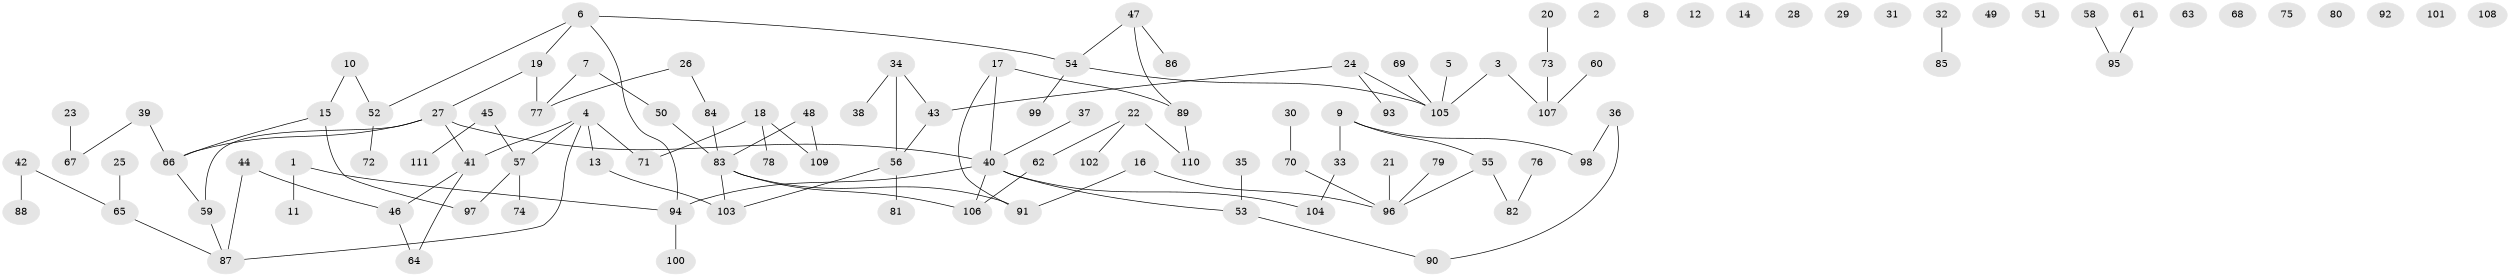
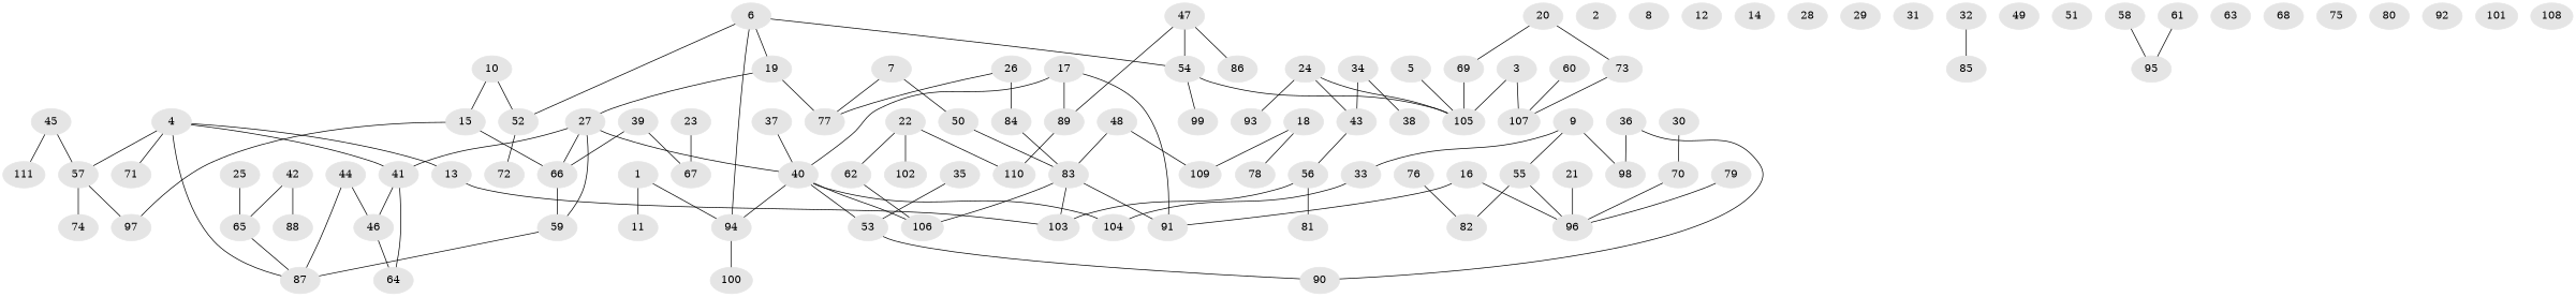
  graph {
    node [color=gray90 style=filled]
    1
    11
    94
    100
    2
    3
    105
    107
    4
    13
    41
    57
    71
    87
    103
    46
    64
    97
    74
    5
    6
    19
    52
    54
    77
    27
    72
    99
    7
    50
    83
    8
    9
    33
    55
    98
    104
    96
    82
    10
    15
    66
    12
    14
    59
    16
    91
    17
    40
    89
    53
    106
    110
    18
    78
    109
    20
    69
    73
    21
    22
    62
    102
    23
    67
    24
    43
    93
    56
    25
    65
    26
    84
    28
    29
    30
    70
    31
    32
    85
    34
    38
    81
    35
    90
    36
    37
    39
    42
    88
    44
    45
    111
    47
    86
    48
    49
    51
    58
    95
    60
    61
    63
    68
    75
    76
    79
    80
    92
    101
    108
    1 -- 11
    1 -- 94
    94 -- 100
    3 -- 105
    3 -- 107
    4 -- 13
    4 -- 41
    4 -- 57
    4 -- 71
    4 -- 87
    13 -- 103
    41 -- 46
    41 -- 64
    57 -- 97
    57 -- 74
    46 -- 64
    5 -- 105
    6 -- 94
    6 -- 19
    6 -- 52
    6 -- 54
    19 -- 77
    19 -- 27
    52 -- 72
    54 -- 105
    54 -- 99
    27 -- 41
    27 -- 66
    27 -- 59
    27 -- 40
    7 -- 77
    7 -- 50
    50 -- 83
    83 -- 103
    83 -- 91
    83 -- 106
    9 -- 33
    9 -- 55
    9 -- 98
    33 -- 104
    55 -- 96
    55 -- 82
    10 -- 52
    10 -- 15
    15 -- 97
    15 -- 66
    66 -- 59
    59 -- 87
    16 -- 96
    16 -- 91
    17 -- 91
    17 -- 40
    17 -- 89
    40 -- 94
    40 -- 104
    40 -- 53
    40 -- 106
    89 -- 110
    53 -- 90
-   18 -- 71
    18 -- 78
    18 -- 109
+   20 -- 69
    20 -- 73
    69 -- 105
    73 -- 107
    21 -- 96
    22 -- 110
    22 -- 62
    22 -- 102
    62 -- 106
    23 -- 67
    24 -- 105
    24 -- 43
    24 -- 93
    43 -- 56
    56 -- 103
    56 -- 81
    25 -- 65
    65 -- 87
    26 -- 77
    26 -- 84
    84 -- 83
    30 -- 70
    70 -- 96
    32 -- 85
    34 -- 43
-   34 -- 56
    34 -- 38
    35 -- 53
    36 -- 98
    36 -- 90
    37 -- 40
    39 -- 66
    39 -- 67
    42 -- 65
    42 -- 88
    44 -- 87
    44 -- 46
    45 -- 57
    45 -- 111
    47 -- 54
    47 -- 89
    47 -- 86
    48 -- 83
    48 -- 109
    58 -- 95
    60 -- 107
    61 -- 95
    76 -- 82
    79 -- 96
  }
